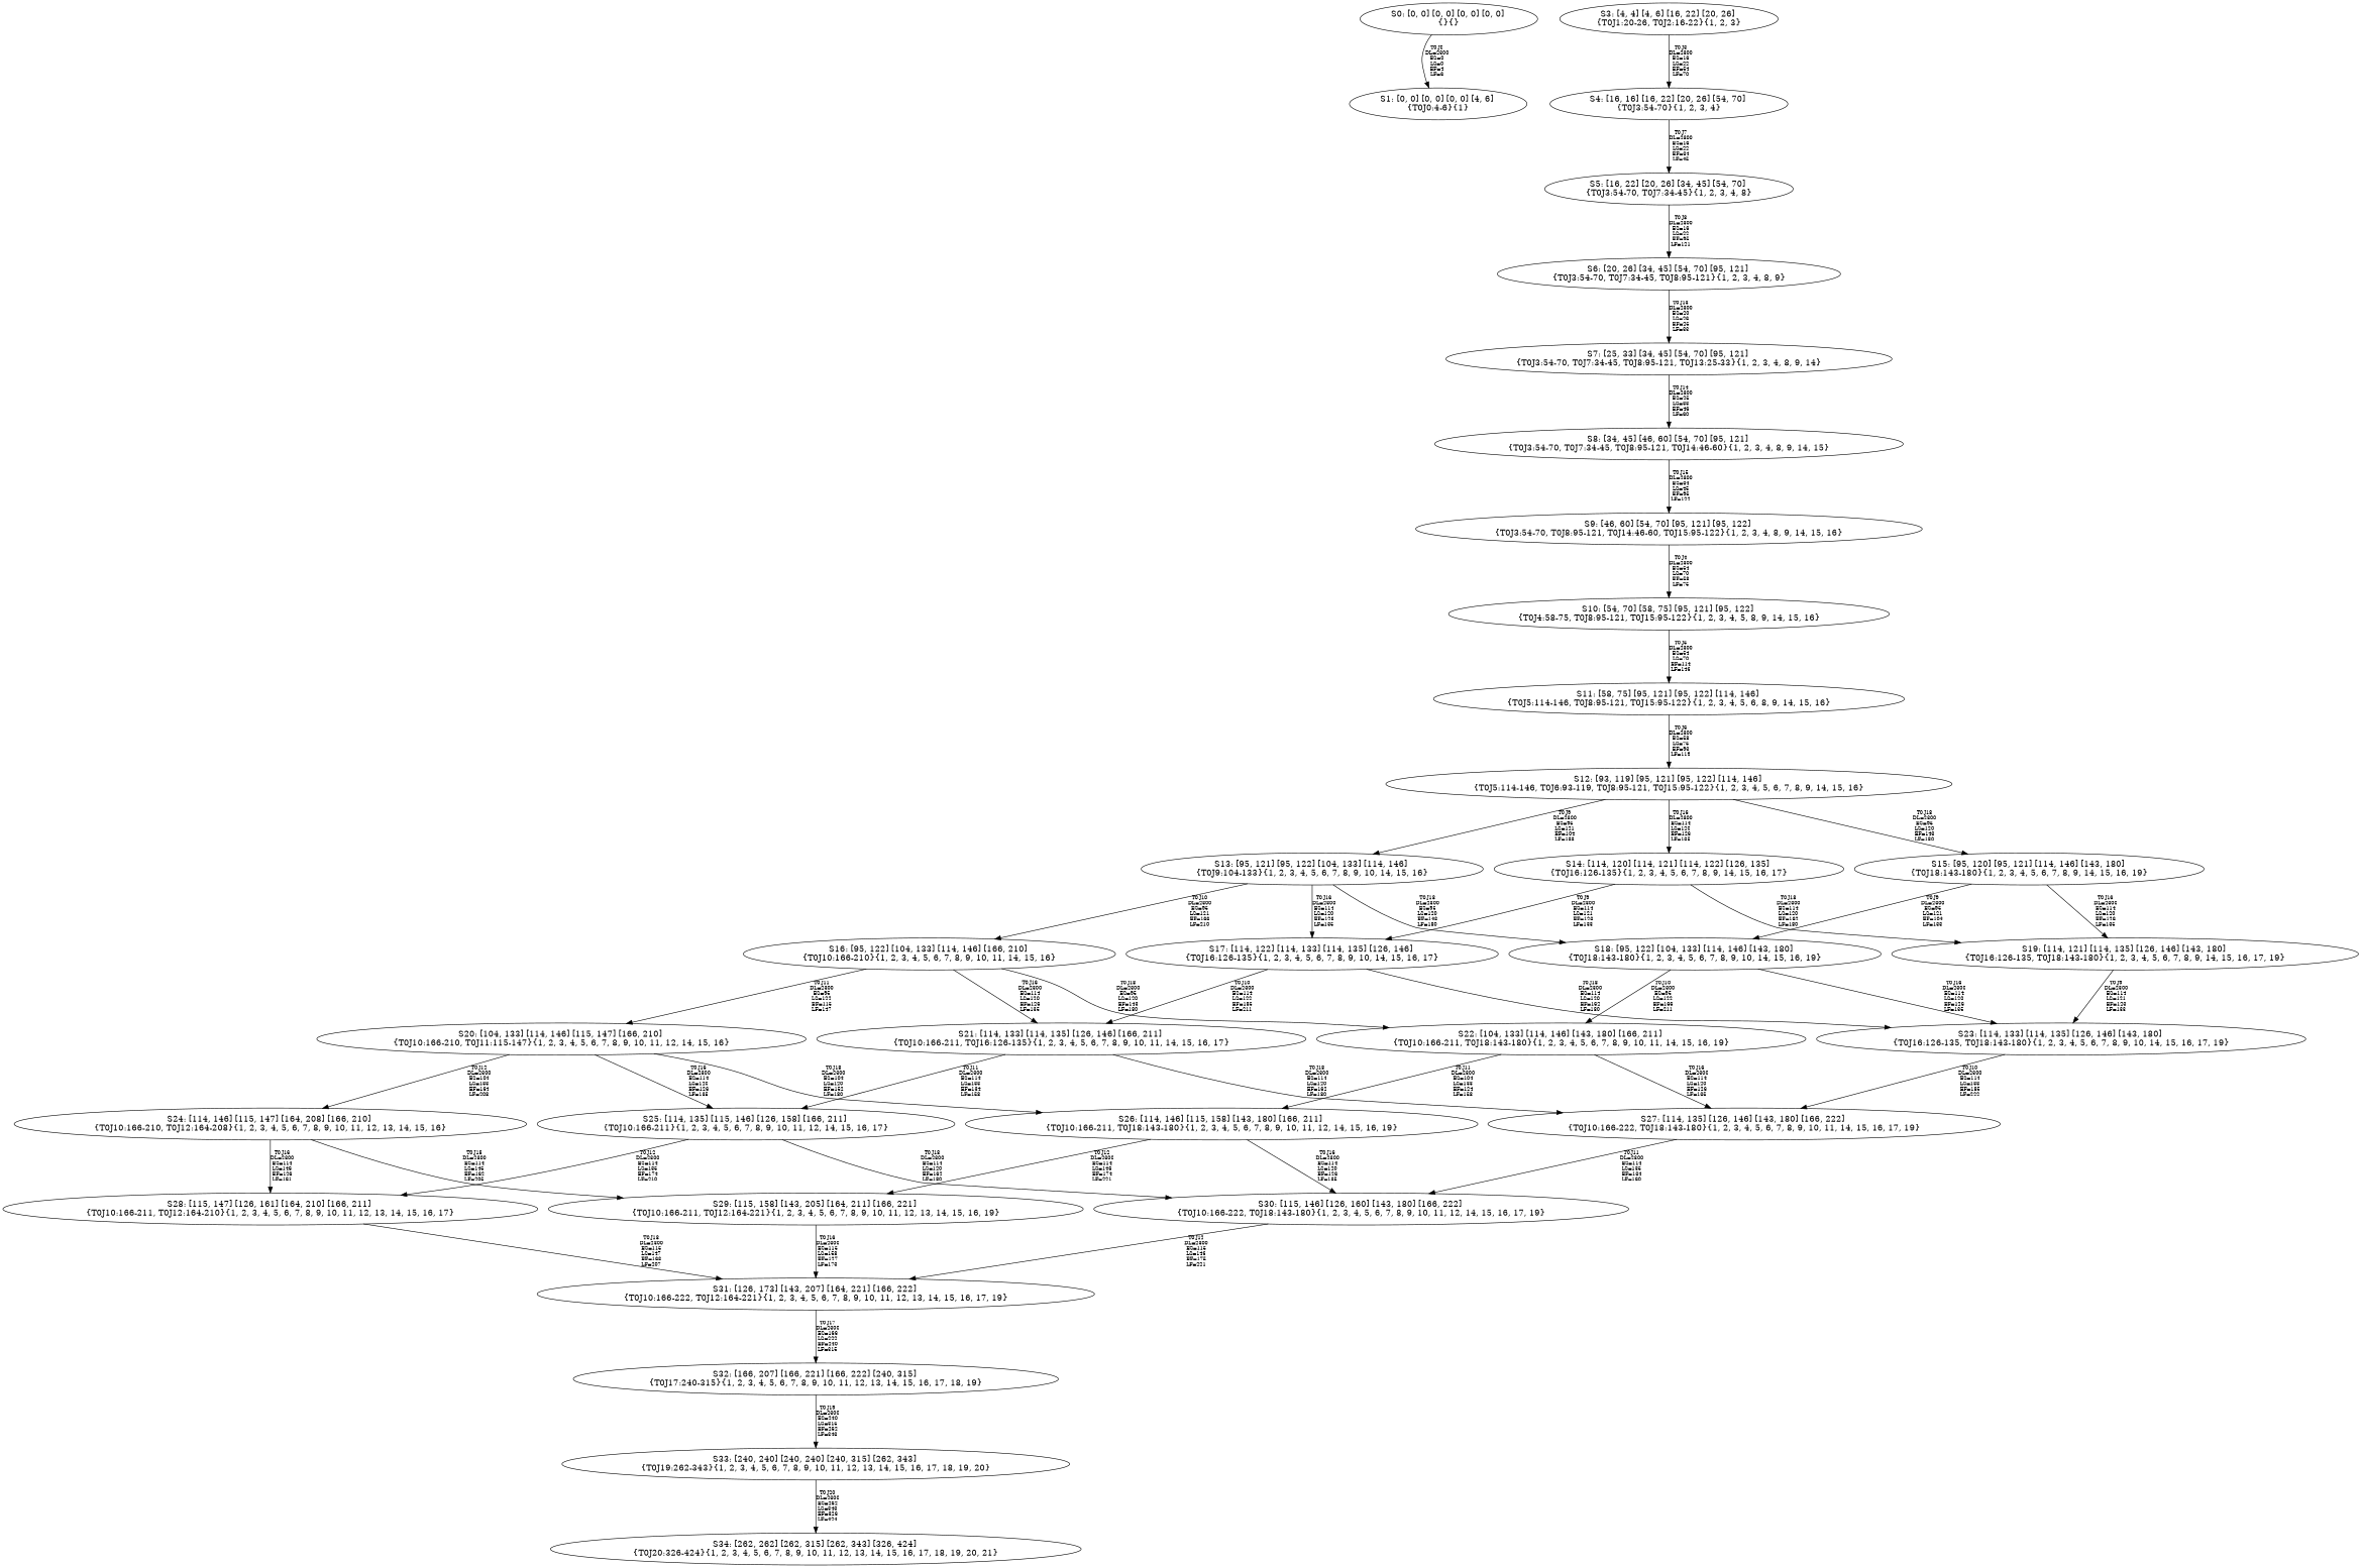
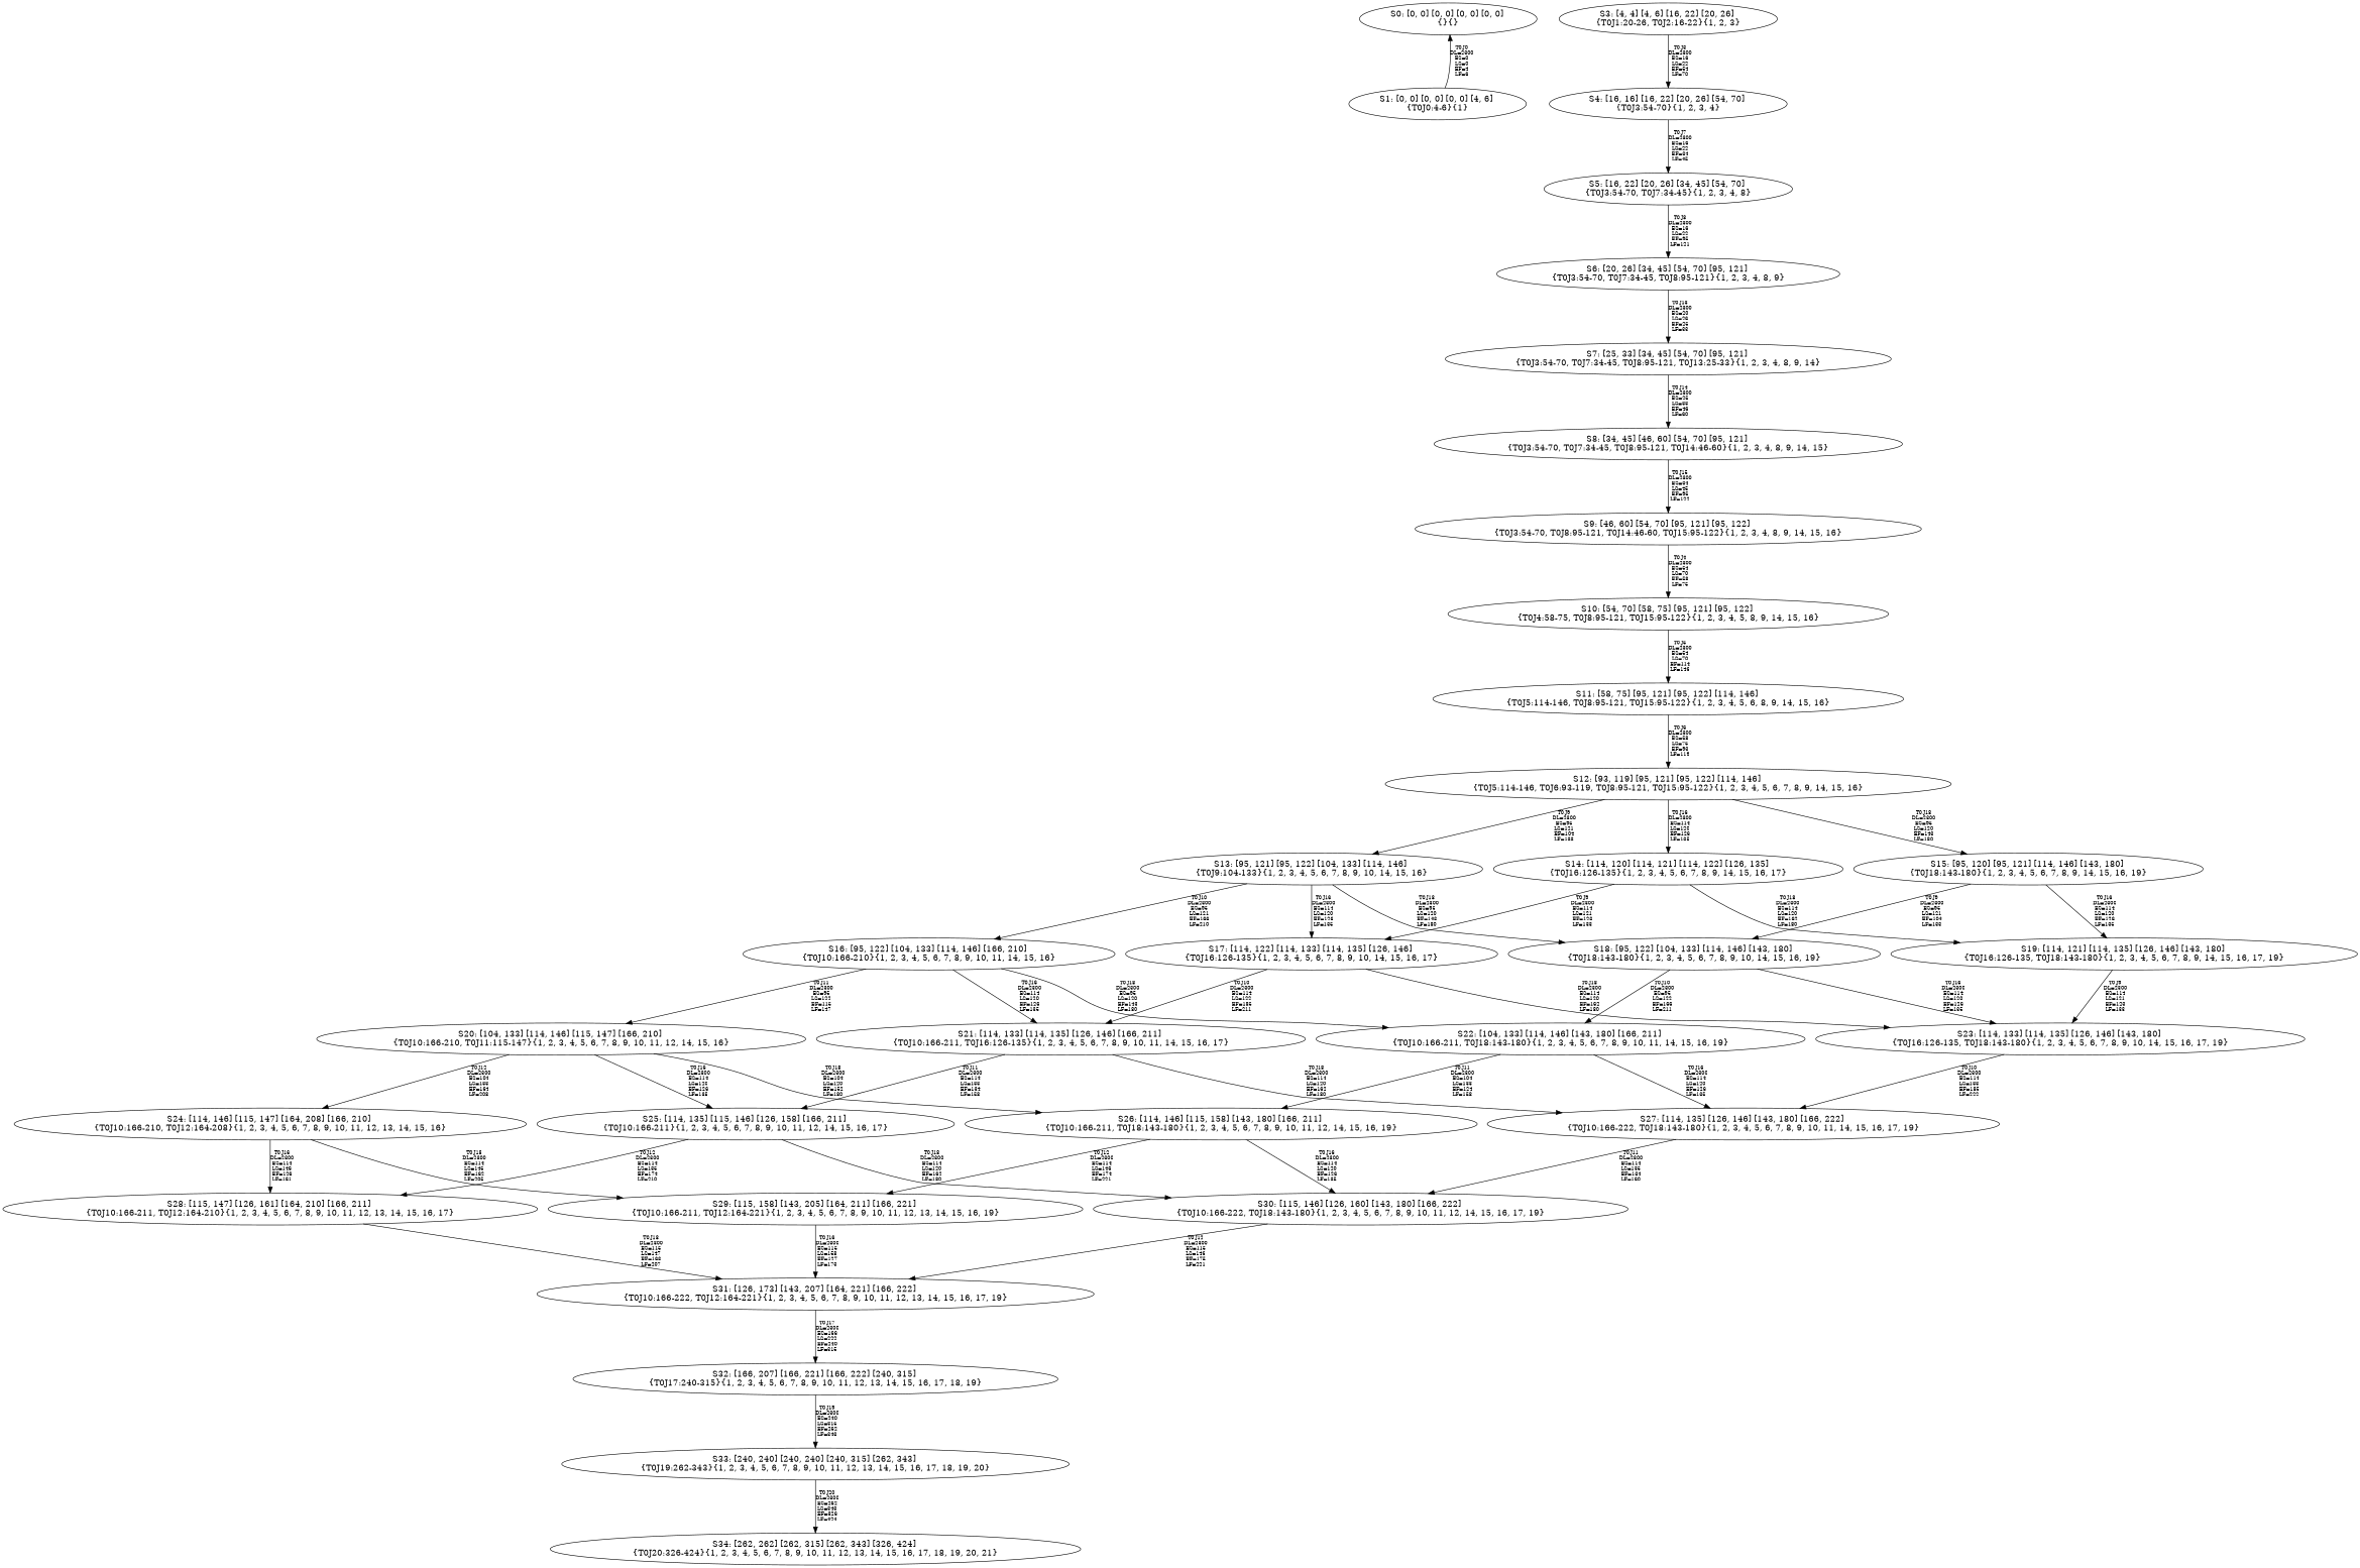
  digraph {
    edge [fontsize=8]
    n1 [label="S0: [0, 0] [0, 0] [0, 0] [0, 0] \n{}{}"]
    n2 [label="S1: [0, 0] [0, 0] [0, 0] [4, 6] \n{T0J0:4-6}{1}"]
    n3 [label="S3: [4, 4] [4, 6] [16, 22] [20, 26] \n{T0J1:20-26, T0J2:16-22}{1, 2, 3}"]
    n4 [label="S4: [16, 16] [16, 22] [20, 26] [54, 70] \n{T0J3:54-70}{1, 2, 3, 4}"]
    n5 [label="S5: [16, 22] [20, 26] [34, 45] [54, 70] \n{T0J3:54-70, T0J7:34-45}{1, 2, 3, 4, 8}"]
    n6 [label="S6: [20, 26] [34, 45] [54, 70] [95, 121] \n{T0J3:54-70, T0J7:34-45, T0J8:95-121}{1, 2, 3, 4, 8, 9}"]
    n7 [label="S7: [25, 33] [34, 45] [54, 70] [95, 121] \n{T0J3:54-70, T0J7:34-45, T0J8:95-121, T0J13:25-33}{1, 2, 3, 4, 8, 9, 14}"]
    n8 [label="S8: [34, 45] [46, 60] [54, 70] [95, 121] \n{T0J3:54-70, T0J7:34-45, T0J8:95-121, T0J14:46-60}{1, 2, 3, 4, 8, 9, 14, 15}"]
    n9 [label="S9: [46, 60] [54, 70] [95, 121] [95, 122] \n{T0J3:54-70, T0J8:95-121, T0J14:46-60, T0J15:95-122}{1, 2, 3, 4, 8, 9, 14, 15, 16}"]
    n10 [label="S10: [54, 70] [58, 75] [95, 121] [95, 122] \n{T0J4:58-75, T0J8:95-121, T0J15:95-122}{1, 2, 3, 4, 5, 8, 9, 14, 15, 16}"]
    n11 [label="S11: [58, 75] [95, 121] [95, 122] [114, 146] \n{T0J5:114-146, T0J8:95-121, T0J15:95-122}{1, 2, 3, 4, 5, 6, 8, 9, 14, 15, 16}"]
    n12 [label="S12: [93, 119] [95, 121] [95, 122] [114, 146] \n{T0J5:114-146, T0J6:93-119, T0J8:95-121, T0J15:95-122}{1, 2, 3, 4, 5, 6, 7, 8, 9, 14, 15, 16}"]
    n13 [label="S13: [95, 121] [95, 122] [104, 133] [114, 146] \n{T0J9:104-133}{1, 2, 3, 4, 5, 6, 7, 8, 9, 10, 14, 15, 16}"]
    n14 [label="S14: [114, 120] [114, 121] [114, 122] [126, 135] \n{T0J16:126-135}{1, 2, 3, 4, 5, 6, 7, 8, 9, 14, 15, 16, 17}"]
    n15 [label="S15: [95, 120] [95, 121] [114, 146] [143, 180] \n{T0J18:143-180}{1, 2, 3, 4, 5, 6, 7, 8, 9, 14, 15, 16, 19}"]
    n16 [label="S16: [95, 122] [104, 133] [114, 146] [166, 210] \n{T0J10:166-210}{1, 2, 3, 4, 5, 6, 7, 8, 9, 10, 11, 14, 15, 16}"]
    n17 [label="S17: [114, 122] [114, 133] [114, 135] [126, 146] \n{T0J16:126-135}{1, 2, 3, 4, 5, 6, 7, 8, 9, 10, 14, 15, 16, 17}"]
    n18 [label="S18: [95, 122] [104, 133] [114, 146] [143, 180] \n{T0J18:143-180}{1, 2, 3, 4, 5, 6, 7, 8, 9, 10, 14, 15, 16, 19}"]
    n19 [label="S19: [114, 121] [114, 135] [126, 146] [143, 180] \n{T0J16:126-135, T0J18:143-180}{1, 2, 3, 4, 5, 6, 7, 8, 9, 14, 15, 16, 17, 19}"]
    n20 [label="S20: [104, 133] [114, 146] [115, 147] [166, 210] \n{T0J10:166-210, T0J11:115-147}{1, 2, 3, 4, 5, 6, 7, 8, 9, 10, 11, 12, 14, 15, 16}"]
    n21 [label="S21: [114, 133] [114, 135] [126, 146] [166, 211] \n{T0J10:166-211, T0J16:126-135}{1, 2, 3, 4, 5, 6, 7, 8, 9, 10, 11, 14, 15, 16, 17}"]
    n22 [label="S22: [104, 133] [114, 146] [143, 180] [166, 211] \n{T0J10:166-211, T0J18:143-180}{1, 2, 3, 4, 5, 6, 7, 8, 9, 10, 11, 14, 15, 16, 19}"]
    n23 [label="S23: [114, 133] [114, 135] [126, 146] [143, 180] \n{T0J16:126-135, T0J18:143-180}{1, 2, 3, 4, 5, 6, 7, 8, 9, 10, 14, 15, 16, 17, 19}"]
    n24 [label="S24: [114, 146] [115, 147] [164, 208] [166, 210] \n{T0J10:166-210, T0J12:164-208}{1, 2, 3, 4, 5, 6, 7, 8, 9, 10, 11, 12, 13, 14, 15, 16}"]
    n25 [label="S25: [114, 135] [115, 146] [126, 158] [166, 211] \n{T0J10:166-211}{1, 2, 3, 4, 5, 6, 7, 8, 9, 10, 11, 12, 14, 15, 16, 17}"]
    n26 [label="S26: [114, 146] [115, 158] [143, 180] [166, 211] \n{T0J10:166-211, T0J18:143-180}{1, 2, 3, 4, 5, 6, 7, 8, 9, 10, 11, 12, 14, 15, 16, 19}"]
    n27 [label="S27: [114, 135] [126, 146] [143, 180] [166, 222] \n{T0J10:166-222, T0J18:143-180}{1, 2, 3, 4, 5, 6, 7, 8, 9, 10, 11, 14, 15, 16, 17, 19}"]
    n28 [label="S28: [115, 147] [126, 161] [164, 210] [166, 211] \n{T0J10:166-211, T0J12:164-210}{1, 2, 3, 4, 5, 6, 7, 8, 9, 10, 11, 12, 13, 14, 15, 16, 17}"]
    n29 [label="S29: [115, 158] [143, 205] [164, 211] [166, 221] \n{T0J10:166-211, T0J12:164-221}{1, 2, 3, 4, 5, 6, 7, 8, 9, 10, 11, 12, 13, 14, 15, 16, 19}"]
    n30 [label="S30: [115, 146] [126, 160] [143, 180] [166, 222] \n{T0J10:166-222, T0J18:143-180}{1, 2, 3, 4, 5, 6, 7, 8, 9, 10, 11, 12, 14, 15, 16, 17, 19}"]
    n31 [label="S31: [126, 173] [143, 207] [164, 221] [166, 222] \n{T0J10:166-222, T0J12:164-221}{1, 2, 3, 4, 5, 6, 7, 8, 9, 10, 11, 12, 13, 14, 15, 16, 17, 19}"]
    n32 [label="S32: [166, 207] [166, 221] [166, 222] [240, 315] \n{T0J17:240-315}{1, 2, 3, 4, 5, 6, 7, 8, 9, 10, 11, 12, 13, 14, 15, 16, 17, 18, 19}"]
    n33 [label="S33: [240, 240] [240, 240] [240, 315] [262, 343] \n{T0J19:262-343}{1, 2, 3, 4, 5, 6, 7, 8, 9, 10, 11, 12, 13, 14, 15, 16, 17, 18, 19, 20}"]
    n34 [label="S34: [262, 262] [262, 315] [262, 343] [326, 424] \n{T0J20:326-424}{1, 2, 3, 4, 5, 6, 7, 8, 9, 10, 11, 12, 13, 14, 15, 16, 17, 18, 19, 20, 21}"]
-   n1 -> n2 [label="T0 J0\nDL=2300\nES=0\nLS=0\nEF=4\nLF=6"]
+   n2 -> n1 [label="T0 J0\nDL=2300\nES=0\nLS=0\nEF=4\nLF=6"]
    n3 -> n4 [label="T0 J3\nDL=2300\nES=16\nLS=22\nEF=54\nLF=70"]
    n4 -> n5 [label="T0 J7\nDL=2300\nES=16\nLS=22\nEF=34\nLF=45"]
    n5 -> n6 [label="T0 J8\nDL=2300\nES=16\nLS=22\nEF=95\nLF=121"]
    n6 -> n7 [label="T0 J13\nDL=2300\nES=20\nLS=26\nEF=25\nLF=33"]
    n7 -> n8 [label="T0 J14\nDL=2300\nES=25\nLS=33\nEF=46\nLF=60"]
    n8 -> n9 [label="T0 J15\nDL=2300\nES=34\nLS=45\nEF=95\nLF=122"]
    n9 -> n10 [label="T0 J4\nDL=2300\nES=54\nLS=70\nEF=58\nLF=75"]
    n10 -> n11 [label="T0 J5\nDL=2300\nES=54\nLS=70\nEF=114\nLF=146"]
    n11 -> n12 [label="T0 J6\nDL=2300\nES=58\nLS=75\nEF=93\nLF=119"]
    n12 -> n13 [label="T0 J9\nDL=2300\nES=95\nLS=121\nEF=104\nLF=133"]
    n12 -> n14 [label="T0 J16\nDL=2300\nES=114\nLS=120\nEF=126\nLF=135"]
    n12 -> n15 [label="T0 J18\nDL=2300\nES=95\nLS=120\nEF=143\nLF=180"]
    n13 -> n16 [label="T0 J10\nDL=2300\nES=95\nLS=121\nEF=166\nLF=210"]
    n13 -> n17 [label="T0 J16\nDL=2300\nES=114\nLS=120\nEF=126\nLF=135"]
    n13 -> n18 [label="T0 J18\nDL=2300\nES=95\nLS=120\nEF=143\nLF=180"]
    n14 -> n17 [label="T0 J9\nDL=2300\nES=114\nLS=121\nEF=123\nLF=133"]
    n14 -> n19 [label="T0 J18\nDL=2300\nES=114\nLS=120\nEF=162\nLF=180"]
    n15 -> n18 [label="T0 J9\nDL=2300\nES=95\nLS=121\nEF=104\nLF=133"]
    n15 -> n19 [label="T0 J16\nDL=2300\nES=114\nLS=120\nEF=126\nLF=135"]
    n16 -> n20 [label="T0 J11\nDL=2300\nES=95\nLS=122\nEF=115\nLF=147"]
    n16 -> n21 [label="T0 J16\nDL=2300\nES=114\nLS=120\nEF=126\nLF=135"]
    n16 -> n22 [label="T0 J18\nDL=2300\nES=95\nLS=120\nEF=143\nLF=180"]
    n17 -> n21 [label="T0 J10\nDL=2300\nES=114\nLS=122\nEF=185\nLF=211"]
    n17 -> n23 [label="T0 J18\nDL=2300\nES=114\nLS=120\nEF=162\nLF=180"]
    n18 -> n22 [label="T0 J10\nDL=2300\nES=95\nLS=122\nEF=166\nLF=211"]
    n18 -> n23 [label="T0 J16\nDL=2300\nES=114\nLS=120\nEF=126\nLF=135"]
    n19 -> n23 [label="T0 J9\nDL=2300\nES=114\nLS=121\nEF=123\nLF=133"]
    n20 -> n24 [label="T0 J12\nDL=2300\nES=104\nLS=133\nEF=164\nLF=208"]
    n20 -> n25 [label="T0 J16\nDL=2300\nES=114\nLS=120\nEF=126\nLF=135"]
    n20 -> n26 [label="T0 J18\nDL=2300\nES=104\nLS=120\nEF=152\nLF=180"]
    n21 -> n25 [label="T0 J11\nDL=2300\nES=114\nLS=133\nEF=134\nLF=158"]
    n21 -> n27 [label="T0 J18\nDL=2300\nES=114\nLS=120\nEF=162\nLF=180"]
    n22 -> n26 [label="T0 J11\nDL=2300\nES=104\nLS=133\nEF=124\nLF=158"]
    n22 -> n27 [label="T0 J16\nDL=2300\nES=114\nLS=120\nEF=126\nLF=135"]
    n23 -> n27 [label="T0 J10\nDL=2300\nES=114\nLS=133\nEF=185\nLF=222"]
    n24 -> n28 [label="T0 J16\nDL=2300\nES=114\nLS=146\nEF=126\nLF=161"]
    n24 -> n29 [label="T0 J18\nDL=2300\nES=114\nLS=145\nEF=162\nLF=205"]
    n25 -> n28 [label="T0 J12\nDL=2300\nES=114\nLS=135\nEF=174\nLF=210"]
    n25 -> n30 [label="T0 J18\nDL=2300\nES=114\nLS=120\nEF=162\nLF=180"]
    n26 -> n29 [label="T0 J12\nDL=2300\nES=114\nLS=146\nEF=174\nLF=221"]
    n26 -> n30 [label="T0 J16\nDL=2300\nES=114\nLS=120\nEF=126\nLF=135"]
    n27 -> n30 [label="T0 J11\nDL=2300\nES=114\nLS=135\nEF=134\nLF=160"]
    n28 -> n31 [label="T0 J18\nDL=2300\nES=115\nLS=147\nEF=163\nLF=207"]
    n29 -> n31 [label="T0 J16\nDL=2300\nES=115\nLS=158\nEF=127\nLF=173"]
    n30 -> n31 [label="T0 J12\nDL=2300\nES=115\nLS=146\nEF=175\nLF=221"]
    n31 -> n32 [label="T0 J17\nDL=2300\nES=166\nLS=222\nEF=240\nLF=315"]
    n32 -> n33 [label="T0 J19\nDL=2300\nES=240\nLS=315\nEF=262\nLF=343"]
    n33 -> n34 [label="T0 J20\nDL=2300\nES=262\nLS=343\nEF=326\nLF=424"]
  }
